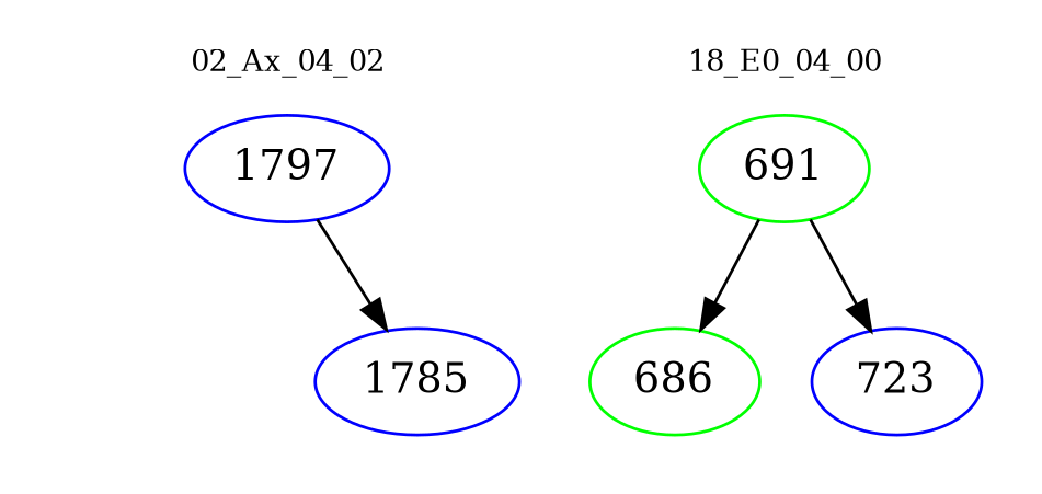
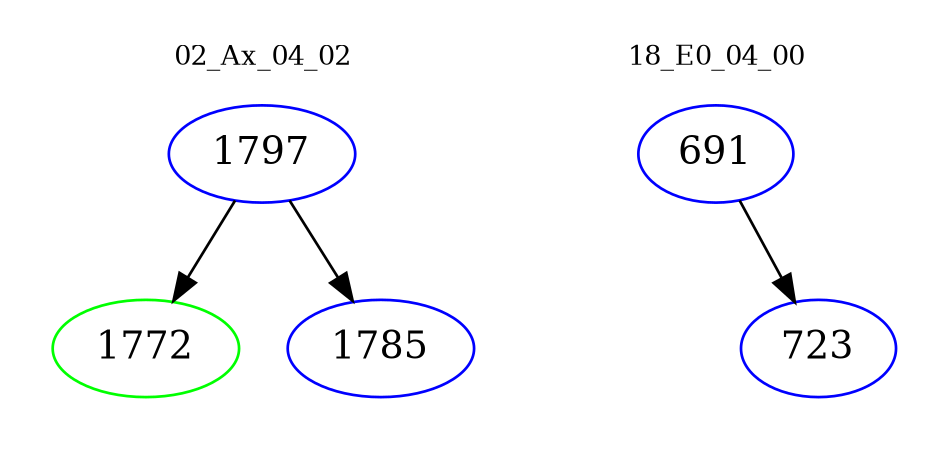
  digraph {
    node [color=blue]
    edge [color=black]
    n1 [label=1797]
+   n2 [color=green label=1772]
    n3 [label=1785]
-   n4 [color=green label=691]
-   n5 [color=green label=686]
+   n4 [label=691]
    n6 [label=723]
    subgraph cluster_1 {
      color=white
      fontsize=10
      label="02_Ax_04_02"
      n1
+     n2
      n3
    }
    subgraph cluster_2 {
      color=white
      fontsize=10
      label="18_E0_04_00"
      n4
-     n5
      n6
    }
+   n1 -> n2
    n1 -> n3
-   n4 -> n5
    n4 -> n6
  }
